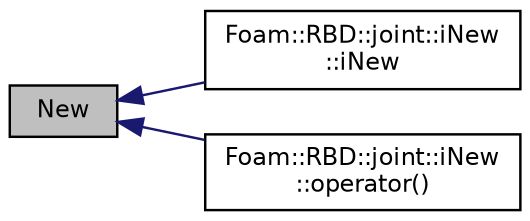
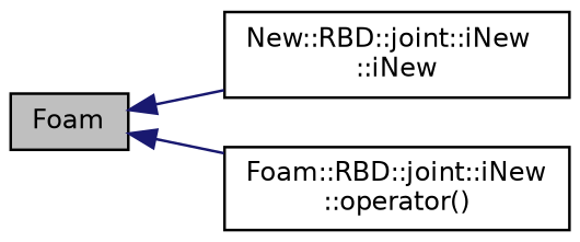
  digraph {
    rankdir=LR
    node [color=black fontname=Helvetica fontsize=10 shape=record]
    edge [color=midnightblue dir=back fontname=Helvetica fontsize=10 labelfontname=Helvetica labelfontsize=10 style=solid]
-   n1 [fillcolor=grey75 fontcolor=black height=0.2 label=New style=filled width=0.4]
-   n2 [height=0.2 label="Foam::RBD::joint::iNew\l::iNew" width=0.4]
+   n1 [fillcolor=grey75 fontcolor=black height=0.2 label=Foam style=filled width=0.4]
+   n2 [height=0.2 label="New::RBD::joint::iNew\l::iNew" width=0.4]
    n3 [height=0.2 label="Foam::RBD::joint::iNew\l::operator()" width=0.4]
    n1 -> n2
    n1 -> n3
  }
